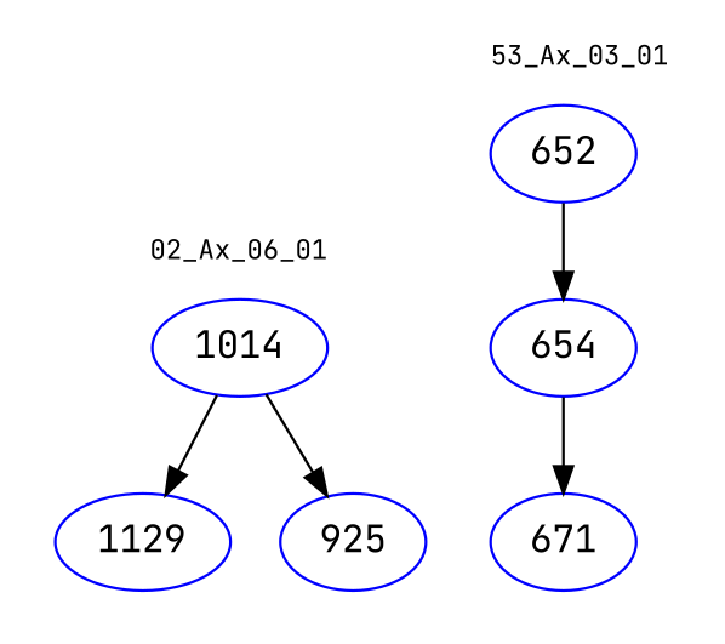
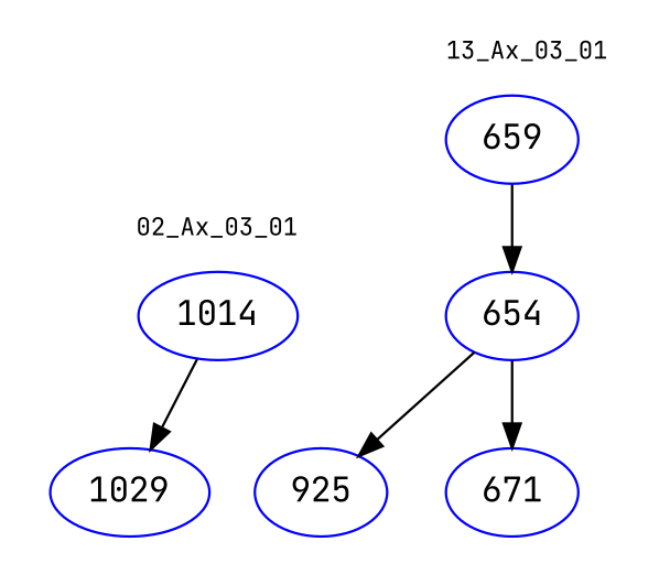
  digraph {
    fontname="JetBrains Mono"
    node [color=blue fontname="JetBrains Mono"]
    edge [color=black fontname="JetBrains Mono"]
    n1 [label=1014]
    n2 [label=925]
-   n3 [label=1129]
-   n4 [label=652]
+   n3 [label=1029]
+   n4 [label=659]
    n5 [label=654]
    n6 [label=671]
    subgraph cluster_1 {
      color=white
      fontsize=10
-     label="02_Ax_06_01"
+     label="02_Ax_03_01"
      n1
      n2
      n3
    }
    subgraph cluster_2 {
      color=white
      fontsize=10
-     label="53_Ax_03_01"
+     label="13_Ax_03_01"
      n4
      n5
      n6
    }
-   n1 -> n2
+   n5 -> n2
    n1 -> n3
    n4 -> n5
    n5 -> n6
  }
